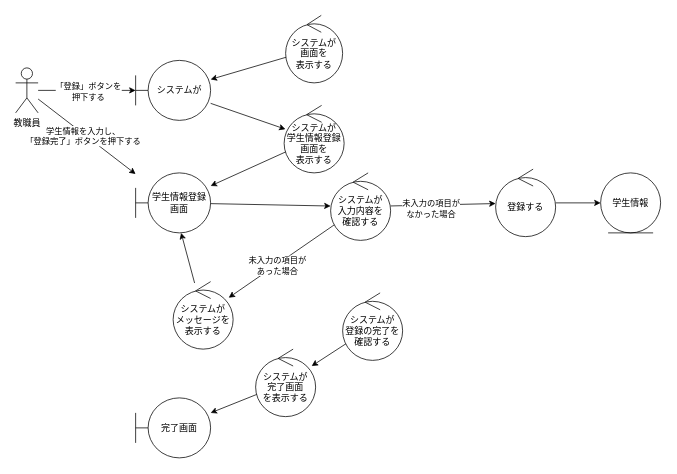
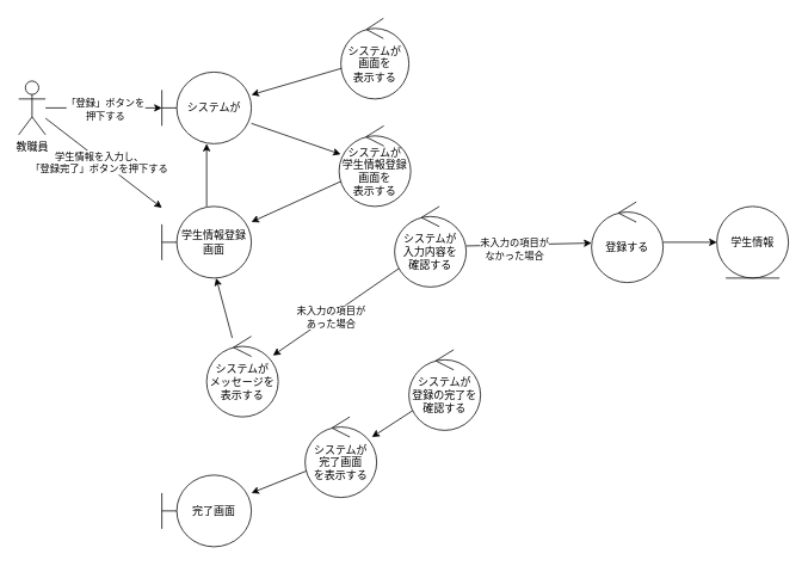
  <mxCell id="0" />
  <mxCell id="1" parent="0" />
  <mxCell id="2" style="rounded=0;orthogonalLoop=1;jettySize=auto;html=1;" parent="1" source="3" target="13" edge="1"><mxGeometry relative="1" as="geometry" /></mxCell>
  <mxCell id="3" value="システムが&lt;div&gt;画面を&lt;/div&gt;&lt;div&gt;表示する&lt;/div&gt;" style="ellipse;shape=umlControl;whiteSpace=wrap;html=1;" parent="1" vertex="1"><mxGeometry x="380" y="20" width="76" height="90" as="geometry" /></mxCell>
  <mxCell id="4" style="edgeStyle=orthogonalEdgeStyle;rounded=0;orthogonalLoop=1;jettySize=auto;html=1;" parent="1" source="8" target="13" edge="1"><mxGeometry relative="1" as="geometry" /></mxCell>
  <mxCell id="5" value="「登録」ボタンを&lt;div&gt;押下する&lt;/div&gt;" style="edgeLabel;html=1;align=center;verticalAlign=middle;resizable=0;points=[];" parent="4" vertex="1" connectable="0"><mxGeometry x="0.021" y="-1" relative="1" as="geometry"><mxPoint as="offset" /></mxGeometry></mxCell>
  <mxCell id="6" style="rounded=0;orthogonalLoop=1;jettySize=auto;html=1;" parent="1" source="8" target="10" edge="1"><mxGeometry relative="1" as="geometry" /></mxCell>
  <mxCell id="7" value="学生情報を入力し、&lt;br&gt;「登録完了」ボタンを押下する" style="edgeLabel;html=1;align=center;verticalAlign=middle;resizable=0;points=[];" parent="6" vertex="1" connectable="0"><mxGeometry x="-0.056" y="-3" relative="1" as="geometry"><mxPoint as="offset" /></mxGeometry></mxCell>
  <mxCell id="8" value="教職員" style="shape=umlActor;verticalLabelPosition=bottom;verticalAlign=top;html=1;" parent="1" vertex="1"><mxGeometry x="20" y="90" width="30" height="60" as="geometry" /></mxCell>
- <mxCell id="9" style="rounded=0;orthogonalLoop=1;jettySize=auto;html=1;" parent="1" source="10" target="20" edge="1"><mxGeometry relative="1" as="geometry" /></mxCell>
+ <mxCell id="9" style="rounded=0;orthogonalLoop=1;jettySize=auto;html=1;" parent="1" source="10" target="13" edge="1"><mxGeometry relative="1" as="geometry" /></mxCell>
  <mxCell id="10" value="学生情報登録画面" style="shape=umlBoundary;whiteSpace=wrap;html=1;" parent="1" vertex="1"><mxGeometry x="180" y="230" width="100" height="80" as="geometry" /></mxCell>
  <mxCell id="11" value="完了画面" style="shape=umlBoundary;whiteSpace=wrap;html=1;" parent="1" vertex="1"><mxGeometry x="180" y="530" width="100" height="80" as="geometry" /></mxCell>
  <mxCell id="12" style="rounded=0;orthogonalLoop=1;jettySize=auto;html=1;" parent="1" source="13" target="15" edge="1"><mxGeometry relative="1" as="geometry" /></mxCell>
  <mxCell id="13" value="システムが" style="shape=umlBoundary;whiteSpace=wrap;html=1;" parent="1" vertex="1"><mxGeometry x="180" y="80" width="100" height="80" as="geometry" /></mxCell>
  <mxCell id="14" style="rounded=0;orthogonalLoop=1;jettySize=auto;html=1;" parent="1" source="15" target="10" edge="1"><mxGeometry relative="1" as="geometry" /></mxCell>
  <mxCell id="15" value="システムが&lt;div&gt;学生情報登録画面を&lt;/div&gt;&lt;div&gt;表示する&lt;/div&gt;" style="ellipse;shape=umlControl;whiteSpace=wrap;html=1;" parent="1" vertex="1"><mxGeometry x="378" y="140" width="80" height="90" as="geometry" /></mxCell>
  <mxCell id="16" style="rounded=0;orthogonalLoop=1;jettySize=auto;html=1;" parent="1" source="20" target="24" edge="1"><mxGeometry relative="1" as="geometry" /></mxCell>
  <mxCell id="17" value="未入力の項目が&lt;div&gt;なかった場合&lt;/div&gt;" style="edgeLabel;html=1;align=center;verticalAlign=middle;resizable=0;points=[];" parent="16" vertex="1" connectable="0"><mxGeometry x="-0.243" y="-5" relative="1" as="geometry"><mxPoint as="offset" /></mxGeometry></mxCell>
  <mxCell id="18" style="rounded=0;orthogonalLoop=1;jettySize=auto;html=1;" parent="1" source="20" target="26" edge="1"><mxGeometry relative="1" as="geometry" /></mxCell>
  <mxCell id="19" value="未入力の項目が&lt;br&gt;あった場合" style="edgeLabel;html=1;align=center;verticalAlign=middle;resizable=0;points=[];" parent="18" vertex="1" connectable="0"><mxGeometry x="0.114" y="1" relative="1" as="geometry"><mxPoint x="1" as="offset" /></mxGeometry></mxCell>
  <mxCell id="20" value="システムが&lt;br&gt;入力内容を&lt;div&gt;確認する&lt;/div&gt;" style="ellipse;shape=umlControl;whiteSpace=wrap;html=1;" parent="1" vertex="1"><mxGeometry x="440" y="230" width="80" height="90" as="geometry" /></mxCell>
  <mxCell id="21" value="" style="rounded=0;orthogonalLoop=1;jettySize=auto;html=1;" parent="1" source="22" target="28" edge="1"><mxGeometry relative="1" as="geometry" /></mxCell>
  <mxCell id="22" value="システムが&lt;div&gt;登録の完了を&lt;/div&gt;&lt;div&gt;確認する&lt;/div&gt;" style="ellipse;shape=umlControl;whiteSpace=wrap;html=1;" parent="1" vertex="1"><mxGeometry x="456" y="390" width="80" height="90" as="geometry" /></mxCell>
  <mxCell id="23" style="rounded=0;orthogonalLoop=1;jettySize=auto;html=1;" parent="1" source="24" target="29" edge="1"><mxGeometry relative="1" as="geometry" /></mxCell>
  <mxCell id="24" value="登録する" style="ellipse;shape=umlControl;whiteSpace=wrap;html=1;" parent="1" vertex="1"><mxGeometry x="660" y="225" width="80" height="90" as="geometry" /></mxCell>
  <mxCell id="25" style="rounded=0;orthogonalLoop=1;jettySize=auto;html=1;" parent="1" source="26" target="10" edge="1"><mxGeometry relative="1" as="geometry" /></mxCell>
  <mxCell id="26" value="システムが&lt;div&gt;メッセージを表示する&lt;/div&gt;" style="ellipse;shape=umlControl;whiteSpace=wrap;html=1;" parent="1" vertex="1"><mxGeometry x="230" y="375" width="80" height="90" as="geometry" /></mxCell>
  <mxCell id="27" style="rounded=0;orthogonalLoop=1;jettySize=auto;html=1;" parent="1" source="28" target="11" edge="1"><mxGeometry relative="1" as="geometry" /></mxCell>
  <mxCell id="28" value="システムが&lt;br&gt;完了画面&lt;br&gt;を表示する" style="ellipse;shape=umlControl;whiteSpace=wrap;html=1;" parent="1" vertex="1"><mxGeometry x="340" y="465" width="80" height="90" as="geometry" /></mxCell>
  <mxCell id="29" value="学生情報" style="ellipse;shape=umlEntity;whiteSpace=wrap;html=1;" parent="1" vertex="1"><mxGeometry x="800" y="230" width="80" height="80" as="geometry" /></mxCell>
